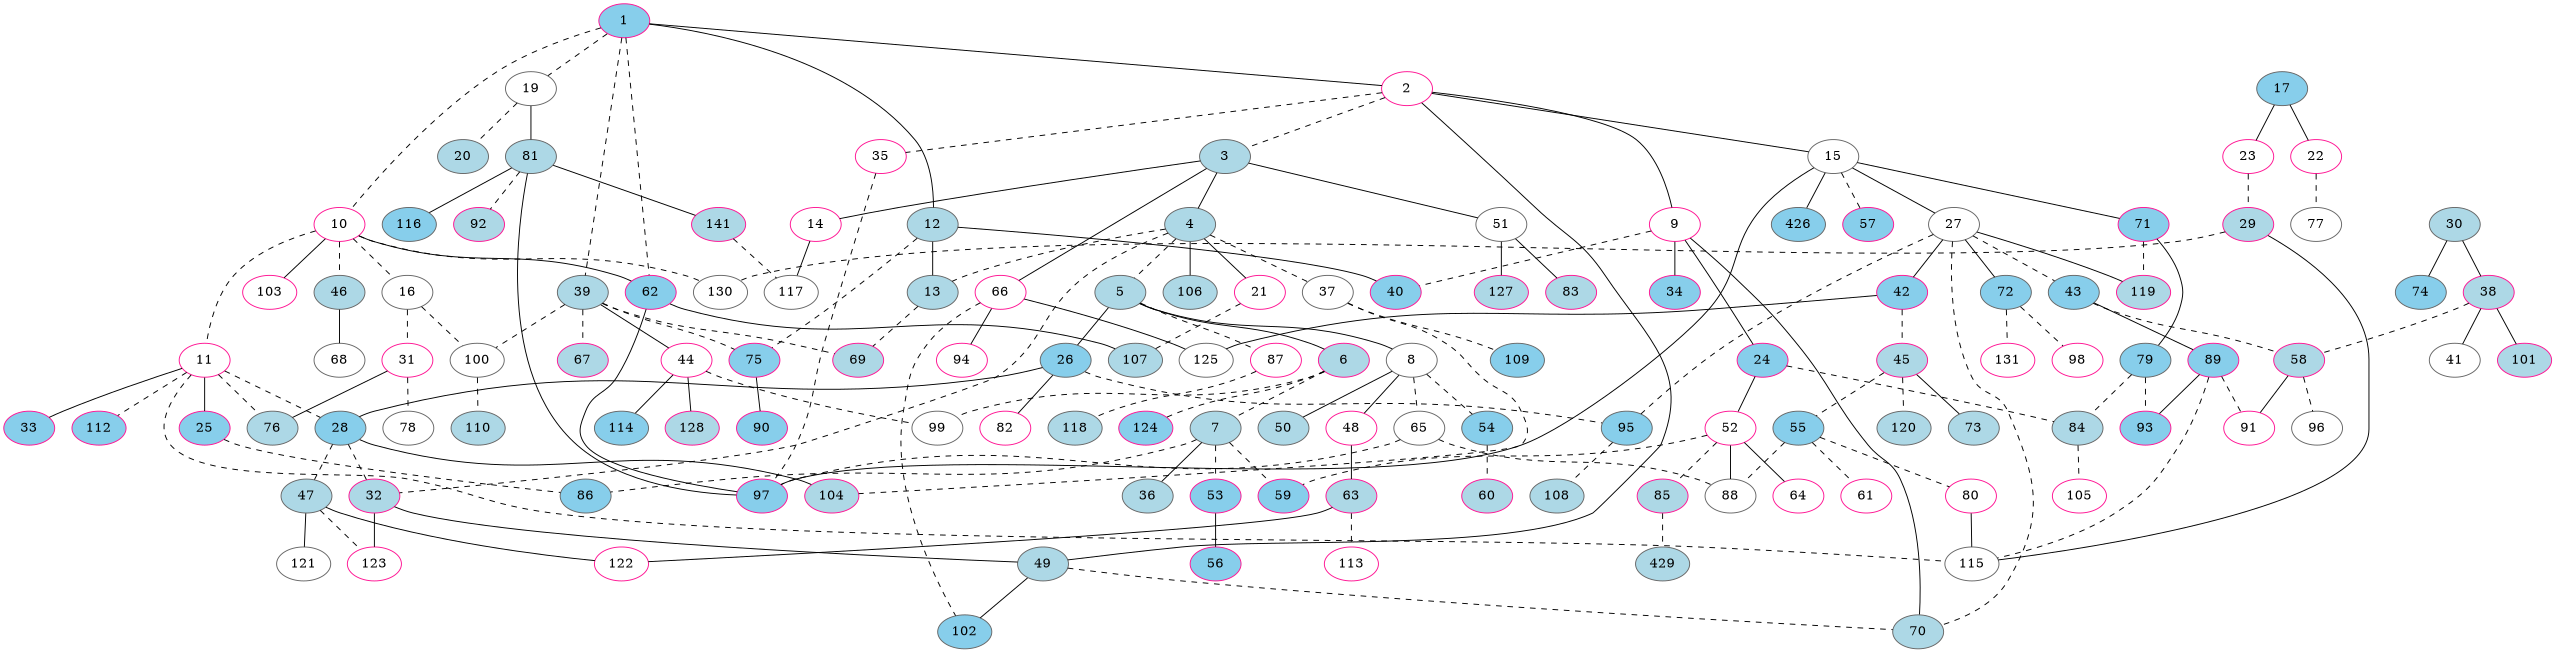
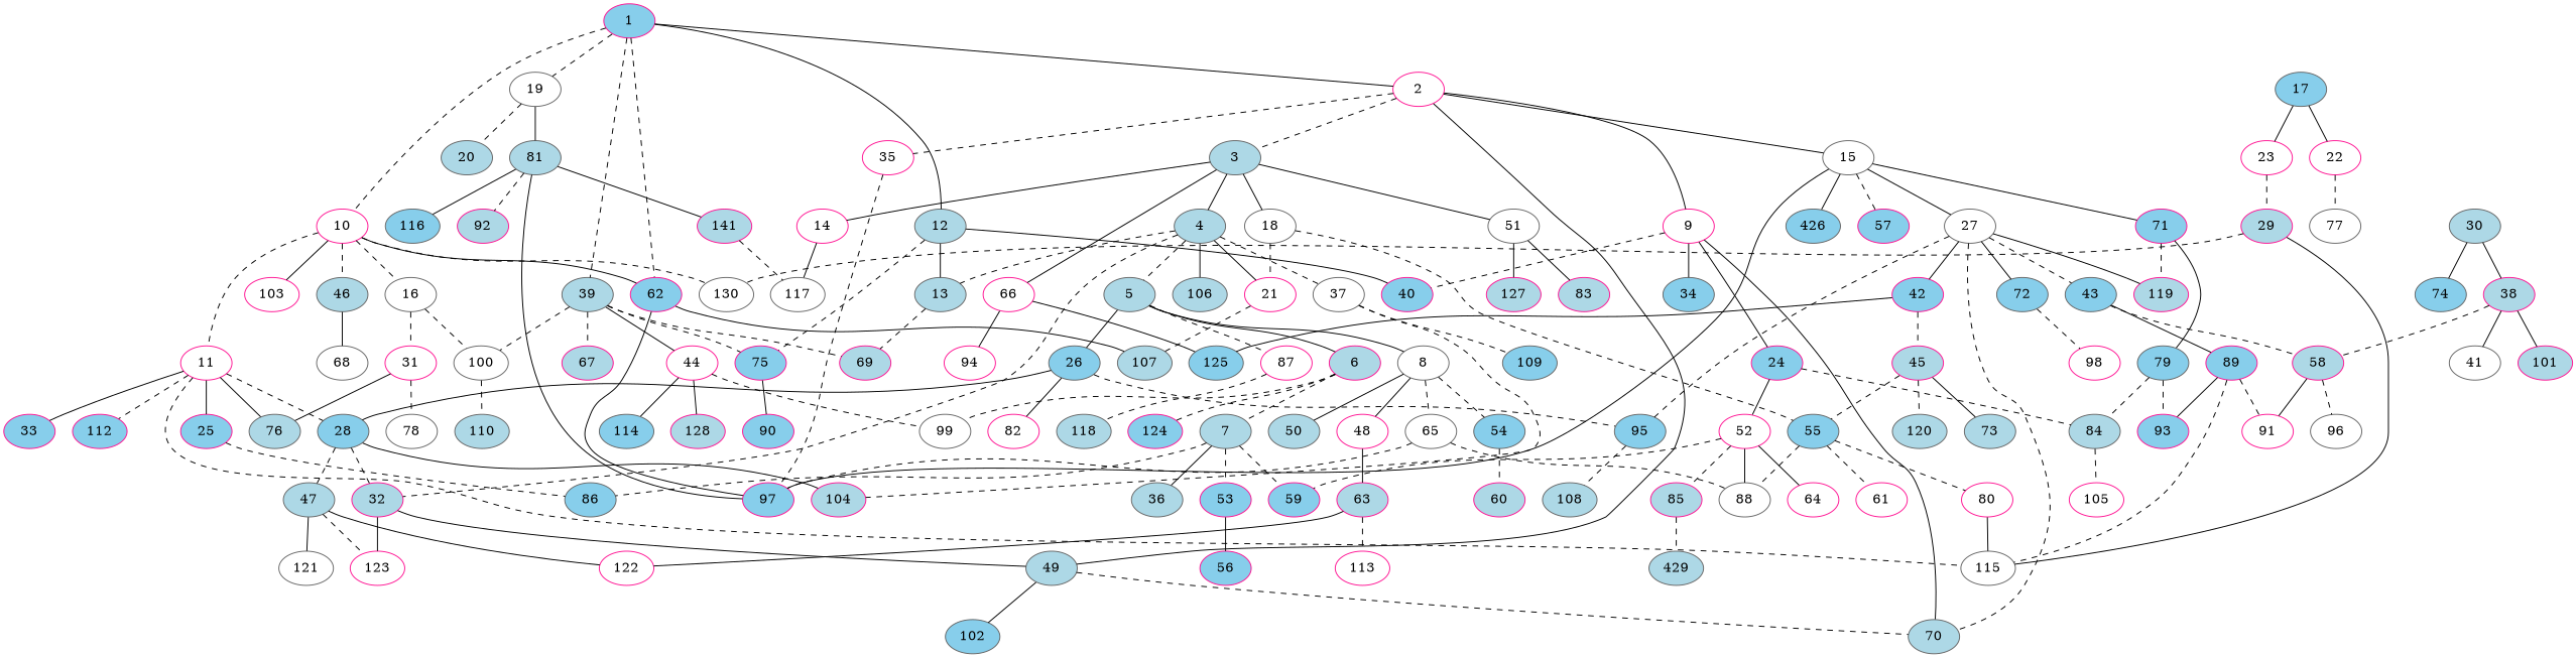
  graph {
    node [color=deeppink fillcolor=white style=filled]
    edge [style=dashed]
    1 [fillcolor=skyblue]
    2
    10
    12 [color=gray40 fillcolor=lightblue]
    19 [color=gray40]
    39 [color=gray40 fillcolor=lightblue]
    62 [fillcolor=skyblue]
    3 [color=gray40 fillcolor=lightblue]
    9
    15 [color=gray40]
    35
    49 [color=gray40 fillcolor=lightblue]
    11
    16 [color=gray40]
    46 [color=gray40 fillcolor=lightblue]
    103
    130 [color=gray40]
    13 [color=gray40 fillcolor=lightblue]
    40 [fillcolor=skyblue]
    75 [fillcolor=skyblue]
    20 [color=gray40 fillcolor=lightblue]
    81 [color=gray40 fillcolor=lightblue]
    30 [color=gray40 fillcolor=lightblue]
    38 [fillcolor=lightblue]
    74 [color=gray40 fillcolor=skyblue]
    69 [fillcolor=lightblue]
    100 [color=gray40]
    44
    67 [fillcolor=lightblue]
    97 [fillcolor=skyblue]
    107 [color=gray40 fillcolor=lightblue]
    4 [color=gray40 fillcolor=lightblue]
    14
+   18 [color=gray40]
    51 [color=gray40]
    66
    24 [fillcolor=skyblue]
-   34 [fillcolor=skyblue]
+   34 [color=gray40 fillcolor=skyblue]
    70 [color=gray40 fillcolor=lightblue]
    27 [color=gray40]
    57 [fillcolor=skyblue]
    71 [fillcolor=skyblue]
    n43 [color=gray40 fillcolor=skyblue label=426]
    102 [color=gray40 fillcolor=skyblue]
    5 [color=gray40 fillcolor=lightblue]
    21
    32 [fillcolor=lightblue]
    37 [color=gray40]
    106 [color=gray40 fillcolor=lightblue]
    117 [color=gray40]
    55 [color=gray40 fillcolor=skyblue]
    83 [fillcolor=lightblue]
    127 [fillcolor=lightblue]
-   125 [color=gray40]
+   125 [color=gray40 fillcolor=skyblue]
    94
    6 [fillcolor=lightblue]
    8 [color=gray40]
    26 [color=gray40 fillcolor=skyblue]
    87
    123
    104 [fillcolor=lightblue]
    109 [color=gray40 fillcolor=skyblue]
    7 [color=gray40 fillcolor=lightblue]
    99 [color=gray40]
    124 [fillcolor=skyblue]
    48
    50 [color=gray40 fillcolor=lightblue]
    54 [color=gray40 fillcolor=skyblue]
    65 [color=gray40]
    28 [color=gray40 fillcolor=skyblue]
    82
    95 [color=gray40 fillcolor=skyblue]
    118 [color=gray40 fillcolor=lightblue]
    36 [color=gray40 fillcolor=lightblue]
    53 [fillcolor=skyblue]
    59 [fillcolor=skyblue]
    86 [color=gray40 fillcolor=skyblue]
    17 [color=gray40 fillcolor=skyblue]
    22
    23
    56 [fillcolor=skyblue]
    63 [fillcolor=lightblue]
    60 [fillcolor=lightblue]
    88 [color=gray40]
    52
    84 [color=gray40 fillcolor=lightblue]
    25 [fillcolor=skyblue]
    33 [fillcolor=skyblue]
    76 [color=gray40 fillcolor=lightblue]
    112 [fillcolor=skyblue]
    115 [color=gray40]
    31
    68 [color=gray40]
    47 [color=gray40 fillcolor=lightblue]
    90 [fillcolor=skyblue]
    42 [fillcolor=skyblue]
    43 [color=gray40 fillcolor=skyblue]
    72 [color=gray40 fillcolor=skyblue]
    119 [fillcolor=lightblue]
    79 [color=gray40 fillcolor=skyblue]
    78 [color=gray40]
    110 [color=gray40 fillcolor=lightblue]
    77 [color=gray40]
    29 [fillcolor=lightblue]
    61
    80
    92 [fillcolor=lightblue]
    n108 [fillcolor=lightblue label=141]
    116 [color=gray40 fillcolor=skyblue]
    64
    85 [fillcolor=lightblue]
    105
    108 [color=gray40 fillcolor=lightblue]
    45 [fillcolor=lightblue]
    58 [fillcolor=lightblue]
    89 [fillcolor=skyblue]
    98
-   131
    121 [color=gray40]
    122
    41 [color=gray40]
    101 [fillcolor=lightblue]
    96 [color=gray40]
    91
    114 [color=gray40 fillcolor=skyblue]
    128 [fillcolor=lightblue]
    73 [color=gray40 fillcolor=lightblue]
    120 [color=gray40 fillcolor=lightblue]
    93 [fillcolor=skyblue]
    113
    n131 [color=gray40 fillcolor=lightblue label=429]
    1 -- 2 [style=solid]
    1 -- 10
    1 -- 12 [style=solid]
    1 -- 19
    1 -- 39
    1 -- 62
    2 -- 3
    2 -- 9 [style=solid]
    2 -- 15 [style=solid]
    2 -- 35
    2 -- 49 [style=solid]
    10 -- 62 [style=solid]
    10 -- 11
    10 -- 16
    10 -- 46
    10 -- 103 [style=solid]
    10 -- 130
    12 -- 13 [style=solid]
    12 -- 40 [style=solid]
    12 -- 75
    19 -- 20
    19 -- 81 [style=solid]
    39 -- 75
    39 -- 69
    39 -- 100
    39 -- 44 [style=solid]
    39 -- 67
    62 -- 97 [style=solid]
    62 -- 107 [style=solid]
    3 -- 4 [style=solid]
    3 -- 14 [style=solid]
+   3 -- 18 [style=solid]
    3 -- 51 [style=solid]
    3 -- 66 [style=solid]
    9 -- 40
    9 -- 24 [style=solid]
    9 -- 34 [style=solid]
    9 -- 70 [style=solid]
    15 -- 97 [style=solid]
    15 -- 27 [style=solid]
    15 -- 57
    15 -- 71 [style=solid]
    15 -- n43 [style=solid]
    35 -- 97
    49 -- 70
    49 -- 102 [style=solid]
    11 -- 28
    11 -- 25 [style=solid]
    11 -- 33 [style=solid]
-   11 -- 76
+   11 -- 76 [style=solid]
    11 -- 112
    11 -- 115
    16 -- 100
    16 -- 31
    46 -- 68 [style=solid]
    13 -- 69
    75 -- 90 [style=solid]
    81 -- 97 [style=solid]
    81 -- 92
    81 -- n108 [style=solid]
    81 -- 116 [style=solid]
    30 -- 38 [style=solid]
    30 -- 74 [style=solid]
    38 -- 58
    38 -- 41 [style=solid]
    38 -- 101 [style=solid]
    100 -- 110
    44 -- 99
    44 -- 114 [style=solid]
    44 -- 128 [style=solid]
    4 -- 13
    4 -- 5
    4 -- 21 [style=solid]
    4 -- 32
    4 -- 37
    4 -- 106 [style=solid]
    14 -- 117 [style=solid]
+   18 -- 21
+   18 -- 55
    51 -- 83 [style=solid]
    51 -- 127 [style=solid]
-   66 -- 102
    66 -- 125 [style=solid]
    66 -- 94 [style=solid]
    24 -- 52 [style=solid]
    24 -- 84
    27 -- 70
    27 -- 95
    27 -- 42 [style=solid]
    27 -- 43
    27 -- 72 [style=solid]
    27 -- 119 [style=solid]
    71 -- 119
    71 -- 79 [style=solid]
    5 -- 6 [style=solid]
    5 -- 8 [style=solid]
    5 -- 26 [style=solid]
    5 -- 87
    21 -- 107
    32 -- 49 [style=solid]
    32 -- 123 [style=solid]
    37 -- 104
    37 -- 109
    55 -- 88
    55 -- 61
    55 -- 80
    6 -- 7
    6 -- 99
    6 -- 124
    8 -- 48 [style=solid]
    8 -- 50 [style=solid]
    8 -- 54
    8 -- 65
    26 -- 28 [style=solid]
    26 -- 82 [style=solid]
    26 -- 95
    87 -- 118
    7 -- 36 [style=solid]
    7 -- 53
    7 -- 59
    7 -- 86
    48 -- 63 [style=solid]
    54 -- 60
    65 -- 97
    65 -- 88
    28 -- 32
    28 -- 104 [style=solid]
    28 -- 47
    95 -- 108
    53 -- 56 [style=solid]
    17 -- 22 [style=solid]
    17 -- 23 [style=solid]
    22 -- 77
    23 -- 29
    63 -- 122 [style=solid]
    63 -- 113
    52 -- 59
    52 -- 88 [style=solid]
    52 -- 64 [style=solid]
    52 -- 85
    84 -- 105
    25 -- 86
    31 -- 76 [style=solid]
    31 -- 78
    47 -- 123
    47 -- 121 [style=solid]
    47 -- 122 [style=solid]
    42 -- 125 [style=solid]
    42 -- 45
    43 -- 58
    43 -- 89 [style=solid]
    72 -- 98
-   72 -- 131
    79 -- 84
    79 -- 93
    29 -- 130
    29 -- 115 [style=solid]
    80 -- 115 [style=solid]
    n108 -- 117
    85 -- n131
    45 -- 55
    45 -- 73 [style=solid]
    45 -- 120
    58 -- 96
    58 -- 91 [style=solid]
    89 -- 115
    89 -- 91
    89 -- 93 [style=solid]
  }
